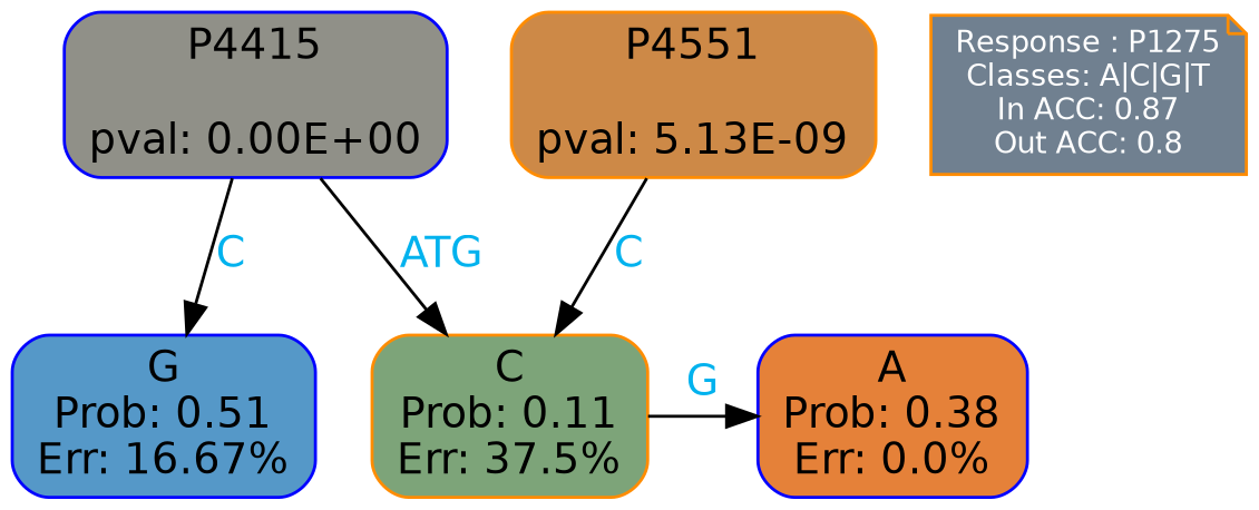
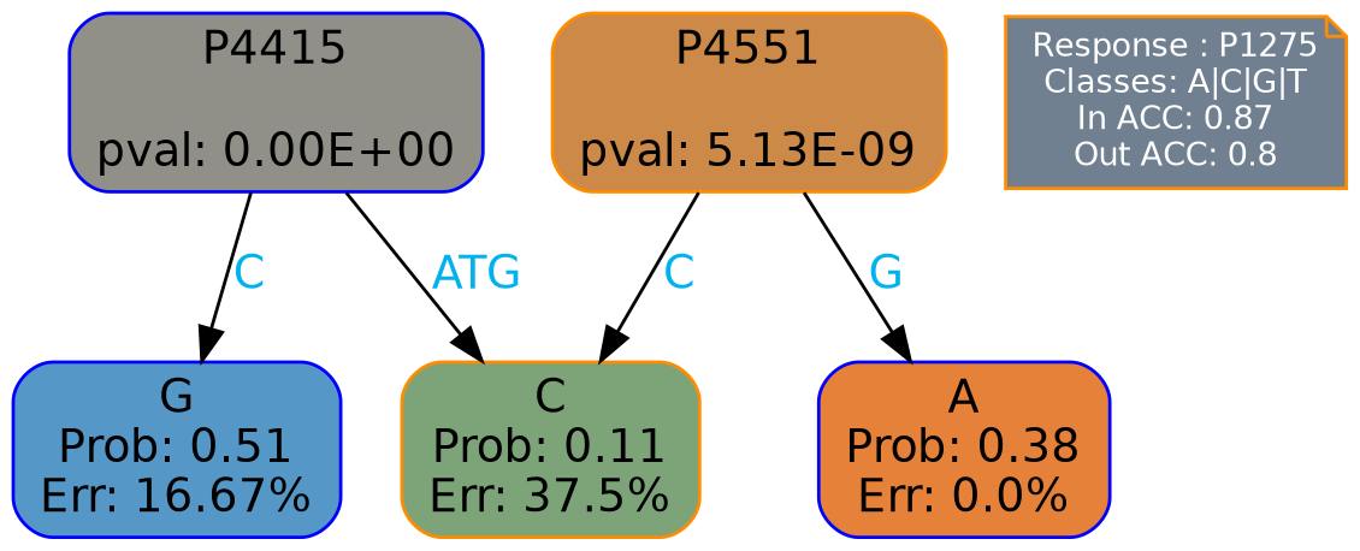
  digraph {
    ranksep=equally
    splines=polylines
    node [color=darkorange fontname=helvetica shape=box style="filled, rounded"]
    edge [fontcolor=deepskyblue2 fontname=helvetica]
    n1 [fillcolor="#7da479" label="C\nProb: 0.11\nErr: 37.5%"]
    n2 [color=blue fillcolor="#e58139" label="A\nProb: 0.38\nErr: 0.0%"]
    n3 [color=blue fillcolor="#5598c8" label="G\nProb: 0.51\nErr: 16.67%"]
    n4 [align=left fillcolor=slategray fontcolor=white fontsize=10 label="Response : P1275\nClasses: A|C|G|T\nIn ACC: 0.87\nOut ACC: 0.8\n" shape=note style=filled]
    n5 [color=blue fillcolor="#909088" label="P4415\n\npval: 0.00E+00"]
    n6 [fillcolor="#cd8947" label="P4551\n\npval: 5.13E-09"]
    subgraph sub_1 {
      rank=same
      n1
      n2
      n3
    }
    subgraph sub_2 {
      rank=same
      n4
      n5
    }
    n5 -> n1 [label=ATG]
    n5 -> n3 [label=C]
    n6 -> n1 [label=C]
-   n1 -> n2 [label=G]
+   n6 -> n2 [label=G]
  }
